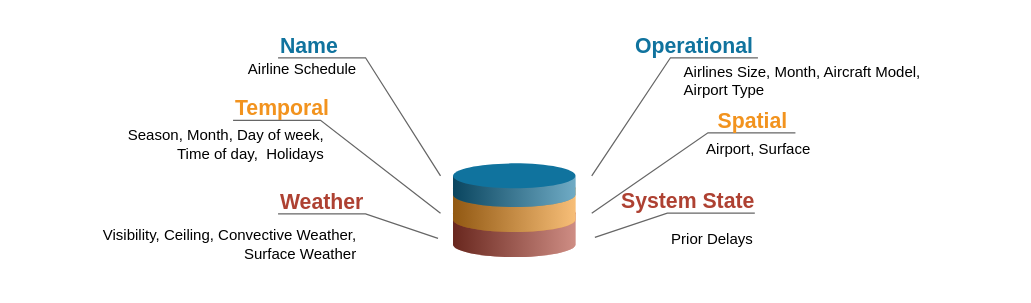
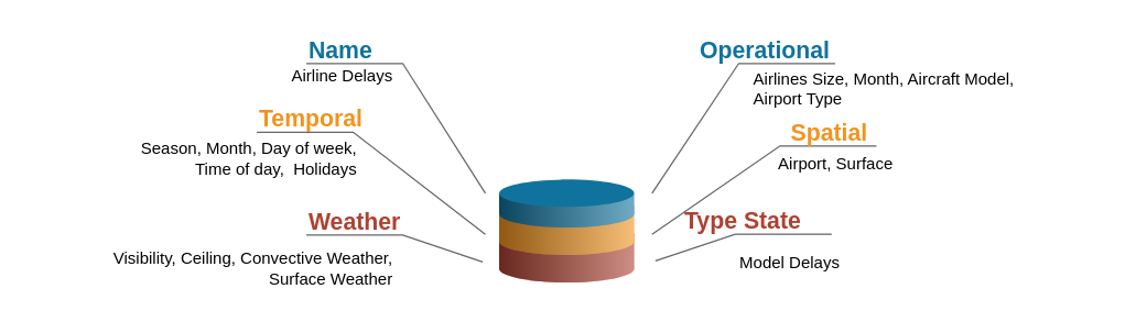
  <mxCell id="0" />
  <mxCell id="1" parent="0" />
  <mxCell id="2" value="" style="verticalLabelPosition=middle;verticalAlign=middle;html=1;shape=mxgraph.infographic.cylinder;fillColor=#AE4132;strokeColor=none;shadow=0;align=left;labelPosition=right;spacingLeft=10;fontStyle=1;fontColor=#AE4132;" parent="1" vertex="1"><mxGeometry x="362" y="160" width="98" height="45" as="geometry" /></mxCell>
  <mxCell id="3" value="" style="verticalLabelPosition=middle;verticalAlign=middle;html=1;shape=mxgraph.infographic.cylinder;fillColor=#F2931E;strokeColor=none;shadow=0;align=left;labelPosition=right;spacingLeft=10;fontStyle=1;fontColor=#F2931E;" parent="1" vertex="1"><mxGeometry x="362" y="140" width="98" height="45" as="geometry" /></mxCell>
  <mxCell id="4" value="" style="verticalLabelPosition=middle;verticalAlign=middle;html=1;shape=mxgraph.infographic.cylinder;fillColor=#10739E;strokeColor=none;shadow=0;align=left;labelPosition=right;spacingLeft=10;fontStyle=1;fontColor=#10739E;" parent="1" vertex="1"><mxGeometry x="362" y="130" width="98" height="35" as="geometry" /></mxCell>
  <mxCell id="5" value="Name" style="strokeWidth=1;shadow=0;dashed=0;align=center;html=1;shape=mxgraph.mockup.text.callout;linkText=;textSize=17;textColor=#666666;callDir=NW;callStyle=line;fontSize=17;fontColor=#10739E;align=left;verticalAlign=top;strokeColor=#666666;fillColor=#4D9900;flipV=0;fontStyle=1;" parent="1" vertex="1"><mxGeometry x="222" y="20" width="130" height="120" as="geometry" /></mxCell>
  <mxCell id="6" value="Temporal" style="strokeWidth=1;shadow=0;dashed=0;align=center;html=1;shape=mxgraph.mockup.text.callout;linkText=;textSize=17;textColor=#666666;callDir=NW;callStyle=line;fontSize=17;fontColor=#F2931E;align=left;verticalAlign=top;strokeColor=#666666;fillColor=#4D9900;flipV=0;fontStyle=1;" parent="1" vertex="1"><mxGeometry x="186" y="70" width="166" height="100" as="geometry" /></mxCell>
  <mxCell id="7" value="Weather" style="strokeWidth=1;shadow=0;dashed=0;align=center;html=1;shape=mxgraph.mockup.text.callout;linkText=;textSize=17;textColor=#666666;callDir=NW;callStyle=line;fontSize=17;fontColor=#AE4132;align=left;verticalAlign=top;strokeColor=#666666;fillColor=#4D9900;flipV=0;fontStyle=1;" parent="1" vertex="1"><mxGeometry x="222" y="145" width="128" height="45" as="geometry" /></mxCell>
- <mxCell id="8" value="Airline Schedule" style="rounded=0;whiteSpace=wrap;shadow=0;strokeColor=none;strokeWidth=6;fillColor=none;fontSize=12;align=right;html=1;" parent="1" vertex="1"><mxGeometry x="47" y="30" width="240" height="50" as="geometry" /></mxCell>
+ <mxCell id="8" value="Airline Delays" style="rounded=0;whiteSpace=wrap;shadow=0;strokeColor=none;strokeWidth=6;fillColor=none;fontSize=12;align=right;html=1;" parent="1" vertex="1"><mxGeometry x="47" y="30" width="240" height="50" as="geometry" /></mxCell>
  <mxCell id="9" value="Season, Month, Day of week,&lt;br&gt;Time of day,&amp;nbsp; Holidays" style="rounded=0;whiteSpace=wrap;shadow=0;strokeColor=none;strokeWidth=6;fillColor=none;fontSize=12;align=right;html=1;" parent="1" vertex="1"><mxGeometry x="20" y="90" width="241" height="50" as="geometry" /></mxCell>
  <mxCell id="10" value="Visibility, Ceiling, Convective Weather, Surface Weather" style="rounded=0;whiteSpace=wrap;shadow=0;strokeColor=none;strokeWidth=6;fillColor=none;fontSize=12;align=right;html=1;" parent="1" vertex="1"><mxGeometry x="47" y="170" width="240" height="50" as="geometry" /></mxCell>
  <mxCell id="11" value="&amp;nbsp; &amp;nbsp; &amp;nbsp; &amp;nbsp;Operational" style="strokeWidth=1;shadow=0;dashed=0;align=right;html=1;shape=mxgraph.mockup.text.callout;linkText=;textSize=17;textColor=#666666;callDir=NW;callStyle=line;fontSize=17;fontColor=#10739E;align=left;verticalAlign=top;strokeColor=#666666;fillColor=#4D9900;flipV=0;fontStyle=1;flipH=1;" parent="1" vertex="1"><mxGeometry x="473" y="20" width="133" height="120" as="geometry" /></mxCell>
  <mxCell id="12" value="&amp;nbsp; &amp;nbsp; &amp;nbsp; &amp;nbsp; &amp;nbsp; &amp;nbsp; &amp;nbsp; &amp;nbsp; &amp;nbsp; &amp;nbsp; &amp;nbsp;Spatial" style="strokeWidth=1;shadow=0;dashed=0;align=center;html=1;shape=mxgraph.mockup.text.callout;linkText=;textSize=17;textColor=#666666;callDir=NW;callStyle=line;fontSize=17;fontColor=#F2931E;align=left;verticalAlign=top;strokeColor=#666666;fillColor=#4D9900;flipV=0;fontStyle=1;flipH=1;" parent="1" vertex="1"><mxGeometry x="473" y="80" width="163" height="90" as="geometry" /></mxCell>
  <mxCell id="13" value="Airlines Size, Month, Aircraft Model,&lt;br&gt;Airport Type" style="rounded=0;whiteSpace=wrap;shadow=0;strokeColor=none;strokeWidth=6;fillColor=none;fontSize=12;align=left;html=1;flipH=1;" parent="1" vertex="1"><mxGeometry x="545" y="39" width="240" height="50" as="geometry" /></mxCell>
  <mxCell id="14" value="Airport, Surface" style="rounded=0;whiteSpace=wrap;shadow=0;strokeColor=none;strokeWidth=6;fillColor=none;fontSize=12;align=left;html=1;flipH=1;" parent="1" vertex="1"><mxGeometry x="563" y="94" width="240" height="50" as="geometry" /></mxCell>
- <mxCell id="15" value="Prior Delays" style="rounded=0;whiteSpace=wrap;shadow=0;strokeColor=none;strokeWidth=6;fillColor=none;fontSize=12;align=left;html=1;flipH=1;" parent="1" vertex="1"><mxGeometry x="535" y="166.25" width="240" height="50" as="geometry" /></mxCell>
- <mxCell id="16" value="&amp;nbsp; &amp;nbsp; System State" style="strokeWidth=1;shadow=0;dashed=0;align=center;html=1;shape=mxgraph.mockup.text.callout;linkText=;textSize=17;textColor=#666666;callDir=NW;callStyle=line;fontSize=17;fontColor=#AE4132;align=left;verticalAlign=top;strokeColor=#666666;fillColor=#4D9900;flipV=0;fontStyle=1;flipH=1;" parent="1" vertex="1"><mxGeometry x="475.5" y="144.25" width="128" height="45" as="geometry" /></mxCell>
+ <mxCell id="15" value="Model Delays" style="rounded=0;whiteSpace=wrap;shadow=0;strokeColor=none;strokeWidth=6;fillColor=none;fontSize=12;align=left;html=1;flipH=1;" parent="1" vertex="1"><mxGeometry x="535" y="166.25" width="240" height="50" as="geometry" /></mxCell>
+ <mxCell id="16" value="&amp;nbsp; &amp;nbsp; Type State" style="strokeWidth=1;shadow=0;dashed=0;align=center;html=1;shape=mxgraph.mockup.text.callout;linkText=;textSize=17;textColor=#666666;callDir=NW;callStyle=line;fontSize=17;fontColor=#AE4132;align=left;verticalAlign=top;strokeColor=#666666;fillColor=#4D9900;flipV=0;fontStyle=1;flipH=1;" parent="1" vertex="1"><mxGeometry x="475.5" y="144.25" width="128" height="45" as="geometry" /></mxCell>
